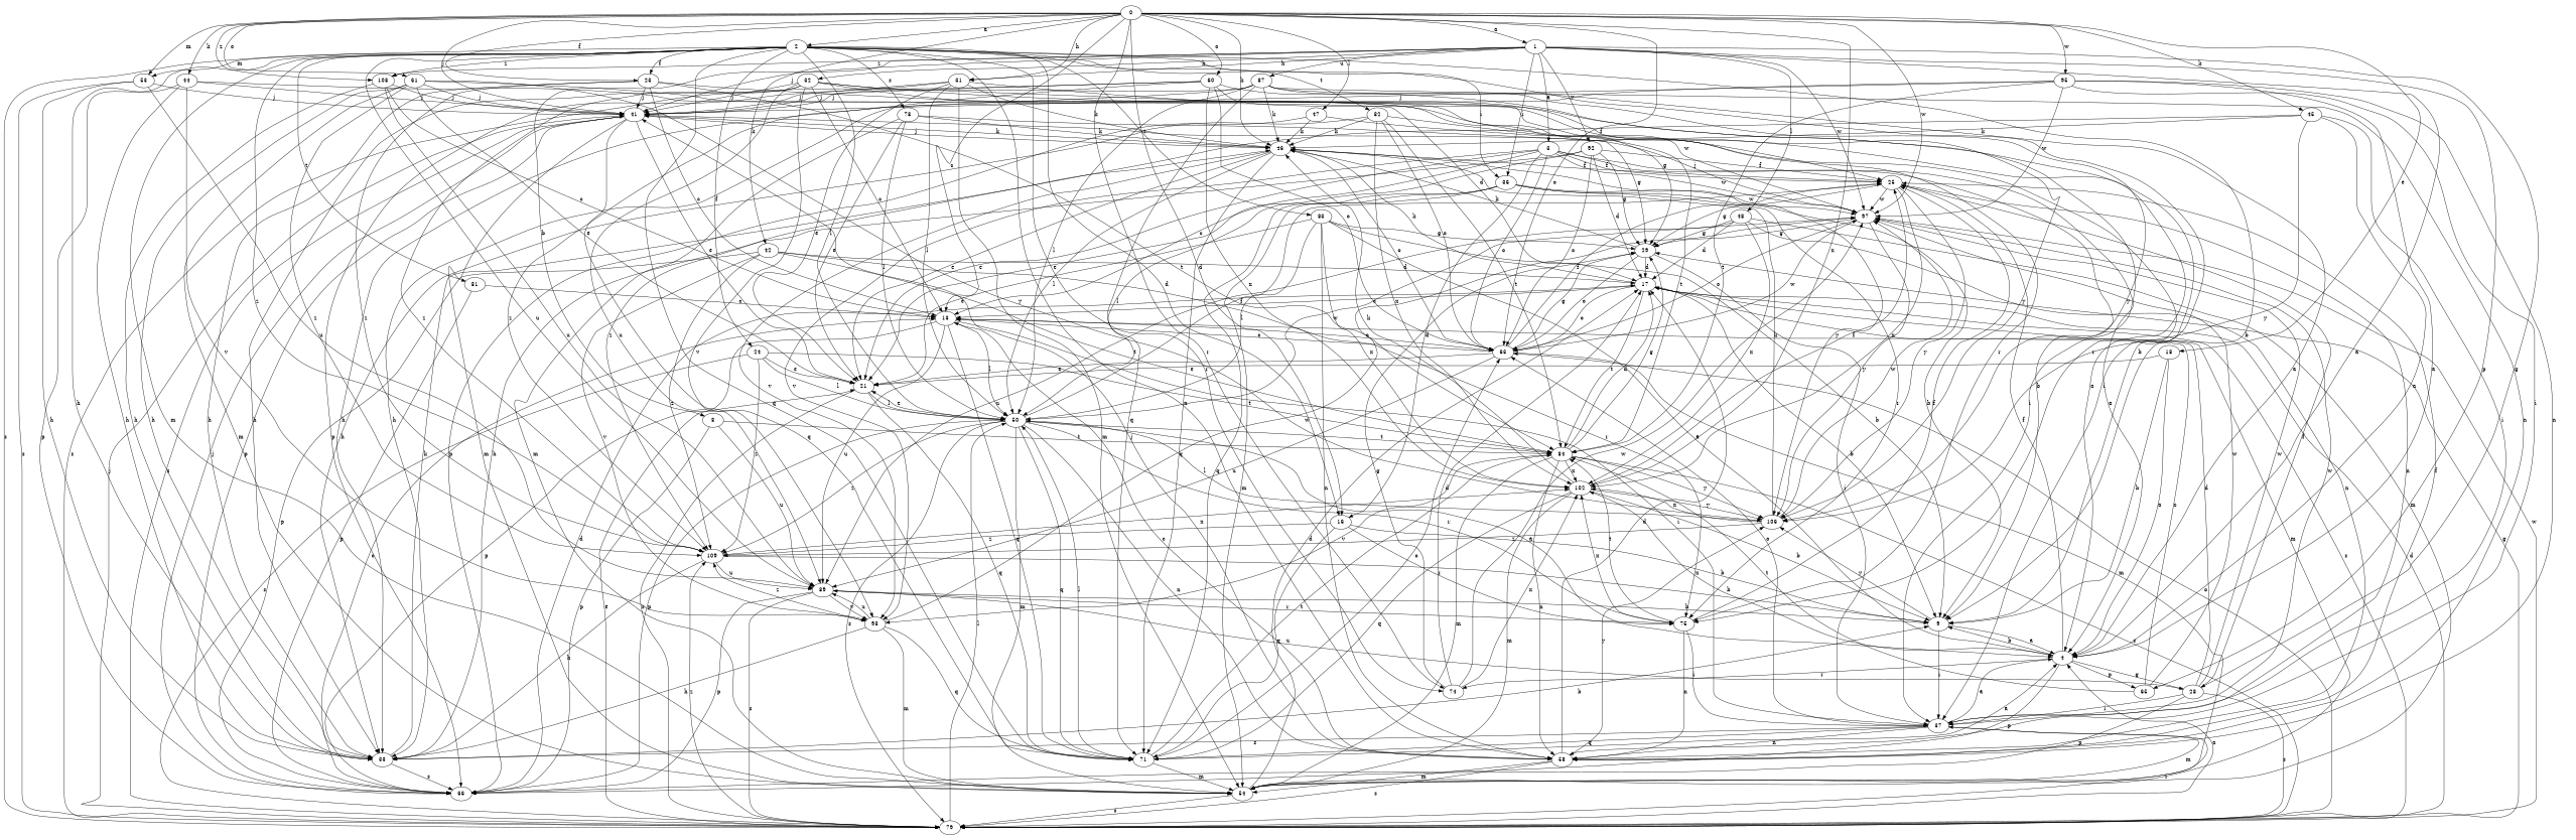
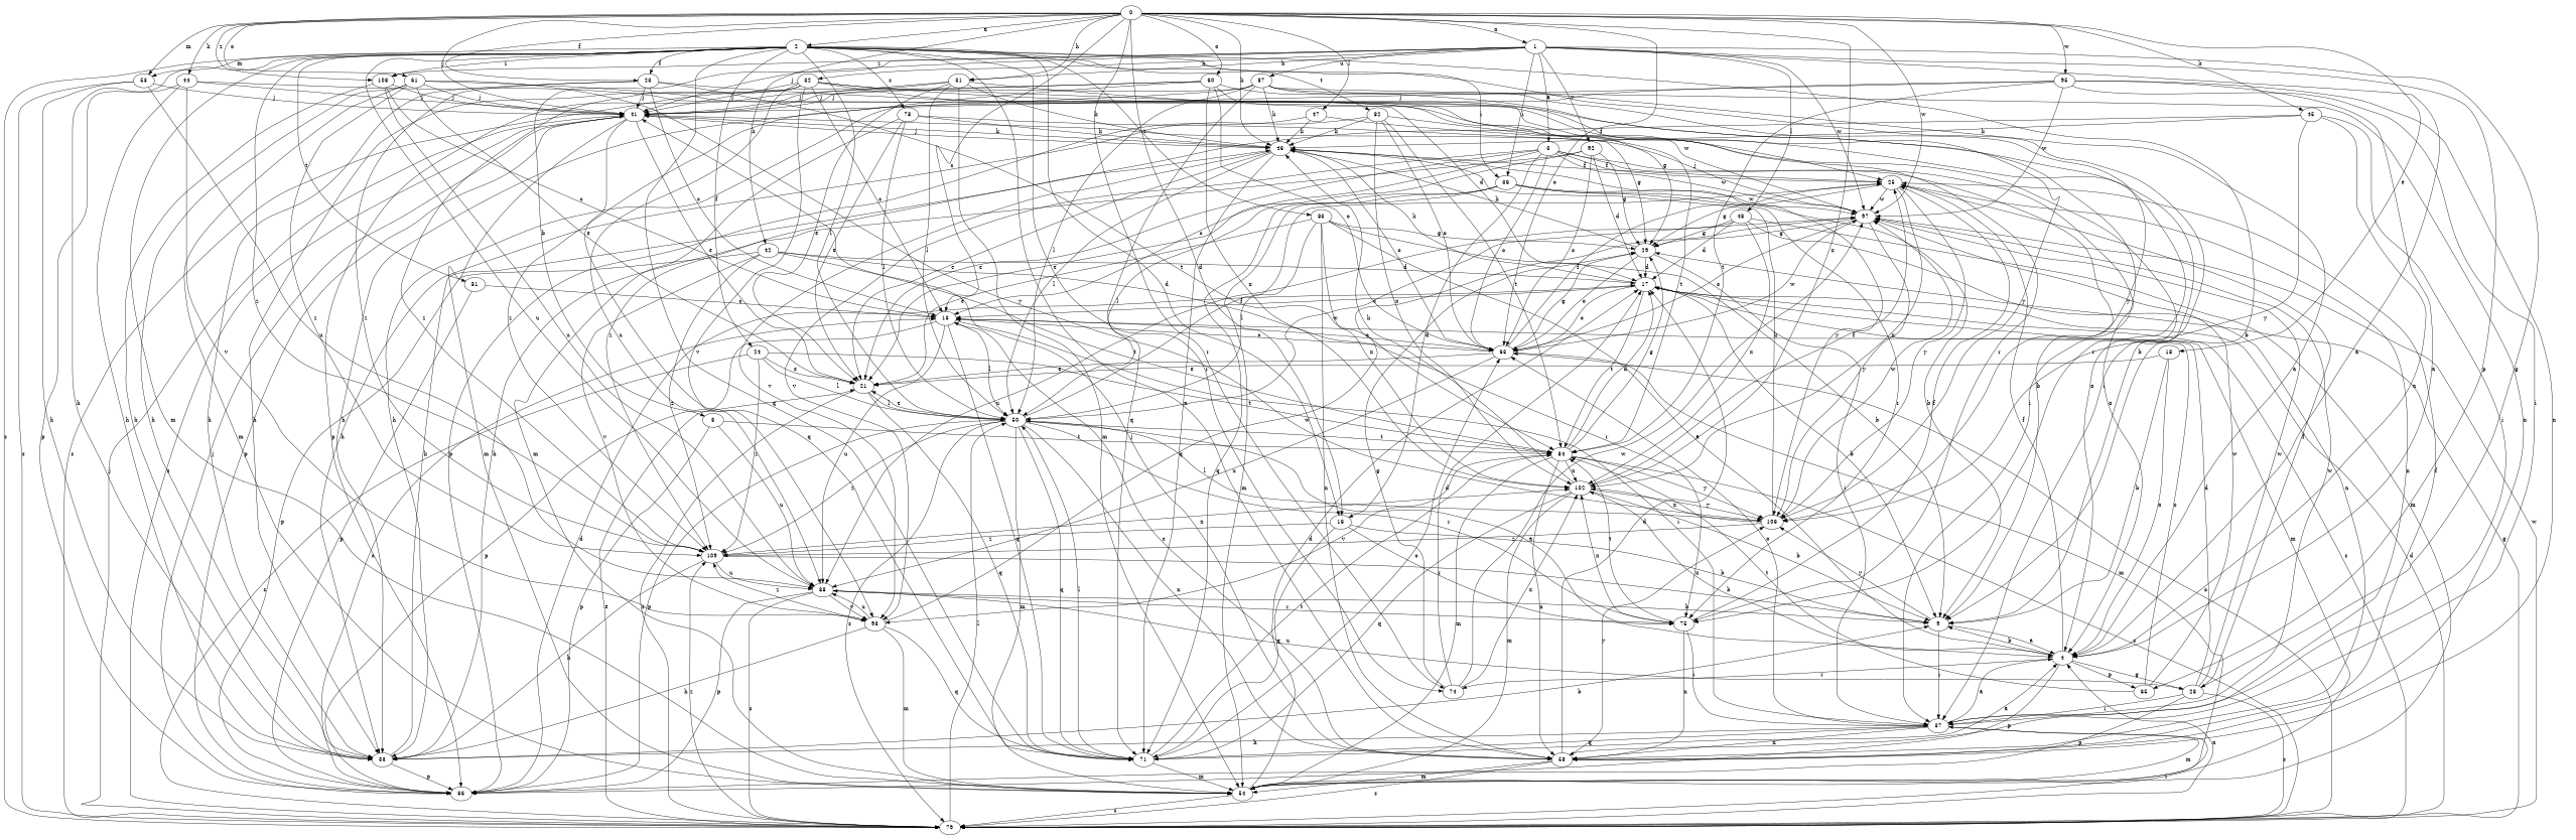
  strict digraph {
    0
    1
    2
    13
    16
    18
    23
    31
    41
    42
    44
    45
    46
    47
    53
    60
    61
    63
    74
    95
    97
    102
    108
    3
    4
    8
    28
    32
    36
    48
    65
    87
    92
    9
    24
    33
    37
    50
    54
    58
    71
    78
    79
    81
    82
    83
-   88 [label=89]
+   88
    109
    66
    75
    21
    84
    106
    93
    17
    25
    29
    0 -> 1 [label=a]
    0 -> 2 [label=a]
    0 -> 13 [label=c]
    0 -> 16 [label=d]
    0 -> 18 [label=e]
    0 -> 23 [label=f]
    0 -> 31 [label=h]
    0 -> 41 [label=j]
    0 -> 42 [label=k]
    0 -> 44 [label=k]
    0 -> 45 [label=k]
    0 -> 46 [label=k]
    0 -> 47 [label=l]
    0 -> 53 [label=m]
    0 -> 60 [label=o]
    0 -> 61 [label=o]
    0 -> 63 [label=o]
    0 -> 74 [label=r]
    0 -> 95 [label=w]
    0 -> 97 [label=w]
    0 -> 102 [label=x]
    0 -> 108 [label=z]
    1 -> 31 [label=h]
    1 -> 41 [label=j]
    1 -> 97 [label=w]
    1 -> 108 [label=z]
    1 -> 3 [label=a]
    1 -> 4 [label=a]
    1 -> 8 [label=b]
    1 -> 28 [label=g]
    1 -> 32 [label=h]
    1 -> 36 [label=i]
    1 -> 48 [label=l]
    1 -> 65 [label=p]
    1 -> 87 [label=u]
    1 -> 92 [label=v]
    2 -> 16 [label=d]
    2 -> 23 [label=f]
    2 -> 53 [label=m]
    2 -> 74 [label=r]
    2 -> 108 [label=z]
    2 -> 36 [label=i]
    2 -> 9 [label=b]
    2 -> 24 [label=f]
    2 -> 33 [label=h]
    2 -> 37 [label=i]
    2 -> 50 [label=l]
    2 -> 54 [label=m]
    2 -> 58 [label=n]
    2 -> 71 [label=q]
    2 -> 78 [label=s]
    2 -> 79 [label=s]
    2 -> 81 [label=t]
    2 -> 82 [label=t]
    2 -> 83 [label=t]
    2 -> 88 [label=u]
    2 -> 109 [label=z]
    13 -> 63 [label=o]
    13 -> 37 [label=i]
    13 -> 50 [label=l]
    13 -> 71 [label=q]
    13 -> 88 [label=u]
    13 -> 66 [label=p]
    16 -> 9 [label=b]
    16 -> 71 [label=q]
    16 -> 109 [label=z]
    16 -> 75 [label=r]
    18 -> 4 [label=a]
    18 -> 9 [label=b]
    18 -> 21 [label=e]
    23 -> 13 [label=c]
    23 -> 41 [label=j]
    23 -> 33 [label=h]
    23 -> 109 [label=z]
    23 -> 75 [label=r]
    23 -> 84 [label=t]
    31 -> 41 [label=j]
    31 -> 46 [label=k]
    31 -> 50 [label=l]
    31 -> 54 [label=m]
    31 -> 66 [label=p]
    31 -> 21 [label=e]
    31 -> 106 [label=y]
    41 -> 46 [label=k]
    41 -> 54 [label=m]
    41 -> 71 [label=q]
    41 -> 79 [label=s]
    41 -> 66 [label=p]
    41 -> 21 [label=e]
    42 -> 109 [label=z]
    42 -> 66 [label=p]
    42 -> 75 [label=r]
    42 -> 84 [label=t]
    42 -> 93 [label=v]
    42 -> 17 [label=d]
    44 -> 41 [label=j]
    44 -> 33 [label=h]
    44 -> 66 [label=p]
    44 -> 93 [label=v]
    44 -> 17 [label=d]
    45 -> 46 [label=k]
    45 -> 4 [label=a]
    45 -> 37 [label=i]
    45 -> 109 [label=z]
    45 -> 106 [label=y]
    46 -> 41 [label=j]
    46 -> 63 [label=o]
    46 -> 50 [label=l]
    46 -> 71 [label=q]
    46 -> 21 [label=e]
    46 -> 106 [label=y]
    46 -> 93 [label=v]
    46 -> 25 [label=f]
    47 -> 46 [label=k]
    47 -> 66 [label=p]
    47 -> 84 [label=t]
    53 -> 41 [label=j]
    53 -> 33 [label=h]
    53 -> 79 [label=s]
    53 -> 88 [label=u]
    60 -> 41 [label=j]
    60 -> 63 [label=o]
    60 -> 102 [label=x]
    60 -> 37 [label=i]
    60 -> 79 [label=s]
    60 -> 109 [label=z]
    60 -> 25 [label=f]
    61 -> 41 [label=j]
    61 -> 97 [label=w]
    61 -> 33 [label=h]
    61 -> 54 [label=m]
    61 -> 109 [label=z]
    61 -> 21 [label=e]
    61 -> 106 [label=y]
    63 -> 13 [label=c]
    63 -> 97 [label=w]
    63 -> 54 [label=m]
    63 -> 88 [label=u]
    63 -> 21 [label=e]
    63 -> 25 [label=f]
    63 -> 29 [label=g]
    74 -> 97 [label=w]
    74 -> 102 [label=x]
    74 -> 17 [label=d]
    74 -> 29 [label=g]
    95 -> 41 [label=j]
    95 -> 97 [label=w]
    95 -> 4 [label=a]
    95 -> 33 [label=h]
    95 -> 37 [label=i]
    95 -> 58 [label=n]
    95 -> 84 [label=t]
    97 -> 41 [label=j]
    97 -> 63 [label=o]
    97 -> 106 [label=y]
    97 -> 29 [label=g]
    102 -> 46 [label=k]
    102 -> 9 [label=b]
    102 -> 54 [label=m]
    102 -> 71 [label=q]
    102 -> 106 [label=y]
    102 -> 25 [label=f]
    108 -> 13 [label=c]
    108 -> 41 [label=j]
    108 -> 33 [label=h]
    108 -> 88 [label=u]
    3 -> 13 [label=c]
    3 -> 16 [label=d]
    3 -> 63 [label=o]
    3 -> 97 [label=w]
    3 -> 4 [label=a]
    3 -> 9 [label=b]
    3 -> 21 [label=e]
    3 -> 93 [label=v]
    3 -> 25 [label=f]
    4 -> 74 [label=r]
    4 -> 102 [label=x]
    4 -> 28 [label=g]
    4 -> 65 [label=p]
    4 -> 9 [label=b]
    4 -> 66 [label=p]
    4 -> 25 [label=f]
    8 -> 88 [label=u]
    8 -> 66 [label=p]
    8 -> 84 [label=t]
    28 -> 97 [label=w]
    28 -> 37 [label=i]
    28 -> 79 [label=s]
    28 -> 88 [label=u]
    28 -> 66 [label=p]
    28 -> 17 [label=d]
    28 -> 25 [label=f]
    32 -> 13 [label=c]
    32 -> 41 [label=j]
    32 -> 9 [label=b]
    32 -> 33 [label=h]
    32 -> 88 [label=u]
    32 -> 109 [label=z]
    32 -> 75 [label=r]
    32 -> 93 [label=v]
    32 -> 29 [label=g]
    36 -> 97 [label=w]
    36 -> 9 [label=b]
    36 -> 50 [label=l]
    36 -> 54 [label=m]
    36 -> 71 [label=q]
    36 -> 75 [label=r]
    48 -> 102 [label=x]
    48 -> 54 [label=m]
    48 -> 58 [label=n]
    48 -> 88 [label=u]
    48 -> 17 [label=d]
    48 -> 29 [label=g]
    65 -> 13 [label=c]
    65 -> 97 [label=w]
    65 -> 84 [label=t]
    87 -> 41 [label=j]
    87 -> 46 [label=k]
    87 -> 4 [label=a]
    87 -> 33 [label=h]
    87 -> 50 [label=l]
    87 -> 58 [label=n]
    87 -> 71 [label=q]
    87 -> 106 [label=y]
    92 -> 63 [label=o]
    92 -> 33 [label=h]
    92 -> 21 [label=e]
    92 -> 17 [label=d]
-   92 -> 25 [label=f]
    92 -> 29 [label=g]
    9 -> 4 [label=a]
    9 -> 37 [label=i]
    9 -> 106 [label=y]
    24 -> 50 [label=l]
    24 -> 79 [label=s]
    24 -> 109 [label=z]
    24 -> 21 [label=e]
    24 -> 84 [label=t]
    33 -> 46 [label=k]
    33 -> 9 [label=b]
-   33 -> 66 [label=s]
+   33 -> 66 [label=p]
    37 -> 63 [label=o]
    37 -> 97 [label=w]
    37 -> 4 [label=a]
-   37 -> 33 [label=s]
+   37 -> 33 [label=h]
    37 -> 54 [label=m]
    37 -> 58 [label=n]
    37 -> 71 [label=q]
    50 -> 97 [label=w]
    50 -> 4 [label=a]
    50 -> 54 [label=m]
    50 -> 58 [label=n]
    50 -> 71 [label=q]
    50 -> 79 [label=s]
    50 -> 109 [label=z]
    50 -> 66 [label=p]
    50 -> 75 [label=r]
    50 -> 21 [label=e]
    50 -> 84 [label=t]
    50 -> 25 [label=f]
    54 -> 79 [label=s]
    54 -> 17 [label=d]
    58 -> 13 [label=c]
    58 -> 41 [label=j]
    58 -> 54 [label=m]
    58 -> 79 [label=s]
    58 -> 106 [label=y]
    58 -> 17 [label=d]
    58 -> 25 [label=f]
    71 -> 63 [label=o]
    71 -> 4 [label=a]
    71 -> 50 [label=l]
    71 -> 54 [label=m]
    71 -> 84 [label=t]
    78 -> 46 [label=k]
    78 -> 50 [label=l]
    78 -> 54 [label=m]
    78 -> 21 [label=e]
    78 -> 29 [label=g]
    79 -> 41 [label=j]
    79 -> 63 [label=o]
    79 -> 97 [label=w]
    79 -> 4 [label=a]
    79 -> 37 [label=i]
    79 -> 50 [label=l]
    79 -> 109 [label=z]
    79 -> 21 [label=e]
    79 -> 17 [label=d]
    79 -> 29 [label=g]
    81 -> 13 [label=c]
    81 -> 66 [label=p]
    82 -> 46 [label=k]
    82 -> 63 [label=o]
    82 -> 102 [label=x]
    82 -> 4 [label=a]
    82 -> 33 [label=h]
    82 -> 84 [label=t]
    83 -> 102 [label=x]
    83 -> 4 [label=a]
    83 -> 9 [label=b]
    83 -> 50 [label=l]
    83 -> 58 [label=n]
    83 -> 21 [label=e]
    83 -> 29 [label=g]
    88 -> 9 [label=b]
    88 -> 79 [label=s]
    88 -> 66 [label=p]
    88 -> 75 [label=r]
    88 -> 93 [label=v]
    109 -> 102 [label=x]
    109 -> 9 [label=b]
    109 -> 33 [label=h]
    109 -> 88 [label=u]
    66 -> 13 [label=c]
    66 -> 41 [label=j]
    66 -> 17 [label=d]
    75 -> 102 [label=x]
    75 -> 37 [label=i]
    75 -> 58 [label=n]
    75 -> 84 [label=t]
    75 -> 25 [label=f]
    21 -> 50 [label=l]
    21 -> 71 [label=q]
    21 -> 79 [label=s]
    84 -> 102 [label=x]
    84 -> 54 [label=m]
    84 -> 58 [label=n]
    84 -> 79 [label=s]
    84 -> 106 [label=y]
    84 -> 93 [label=v]
    84 -> 17 [label=d]
    84 -> 29 [label=g]
    106 -> 46 [label=k]
    106 -> 97 [label=w]
    106 -> 102 [label=x]
    106 -> 50 [label=l]
    106 -> 109 [label=z]
    93 -> 97 [label=w]
    93 -> 33 [label=h]
    93 -> 54 [label=m]
    93 -> 71 [label=q]
    93 -> 88 [label=u]
    93 -> 109 [label=z]
    17 -> 13 [label=c]
    17 -> 46 [label=k]
    17 -> 63 [label=o]
    17 -> 9 [label=b]
    17 -> 54 [label=m]
    17 -> 79 [label=s]
    17 -> 84 [label=t]
    25 -> 97 [label=w]
    25 -> 102 [label=x]
    25 -> 58 [label=n]
    25 -> 106 [label=y]
    25 -> 29 [label=g]
    29 -> 46 [label=k]
    29 -> 63 [label=o]
    29 -> 37 [label=i]
    29 -> 17 [label=d]
  }
